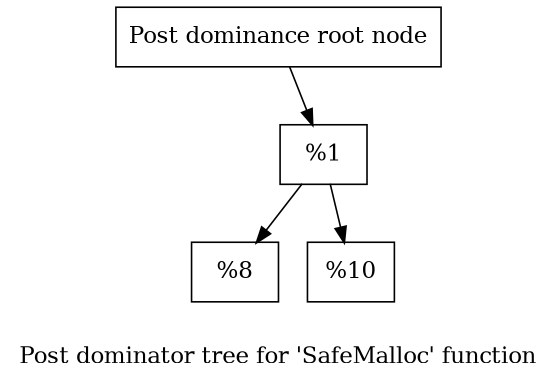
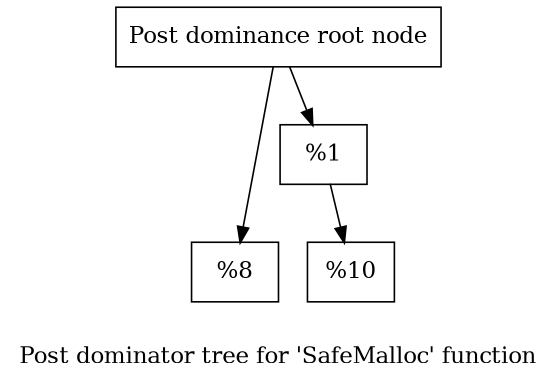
  digraph {
    fontname="DejaVu Serif"
    label="Post dominator tree for 'SafeMalloc' function"
    node [fontname="DejaVu Serif" shape=record]
    edge [fontname="DejaVu Serif"]
    n1 [label="{Post dominance root node}"]
    n2 [label="{%8}"]
    n3 [label="{%1}"]
    n4 [label="{%10}"]
-   n3 -> n2
+   n1 -> n2
    n1 -> n3
    n3 -> n4
  }
